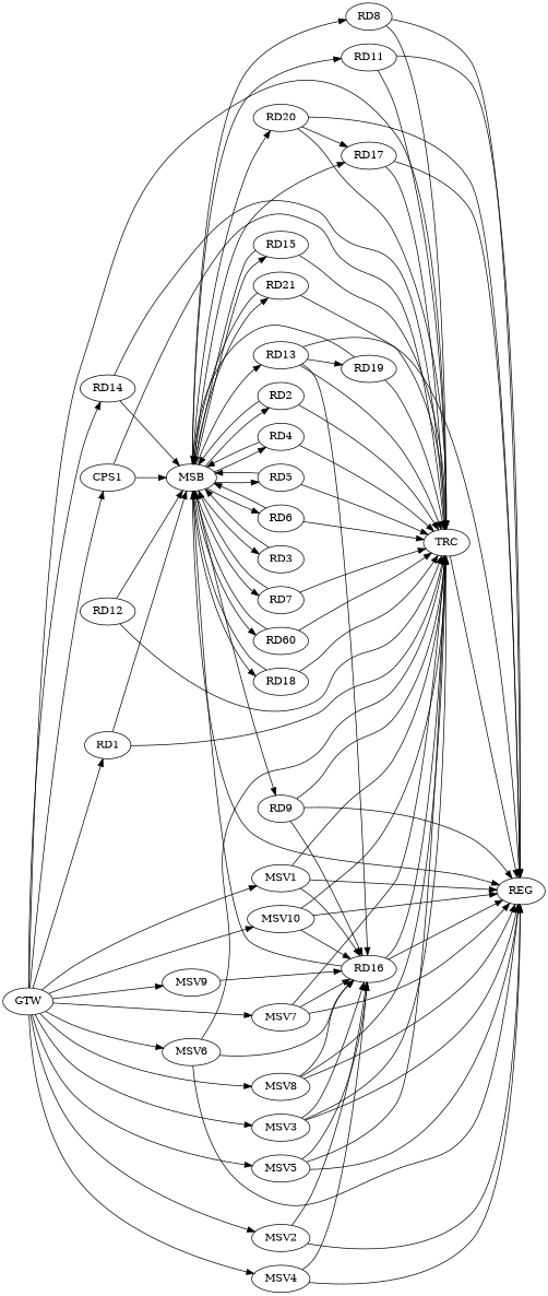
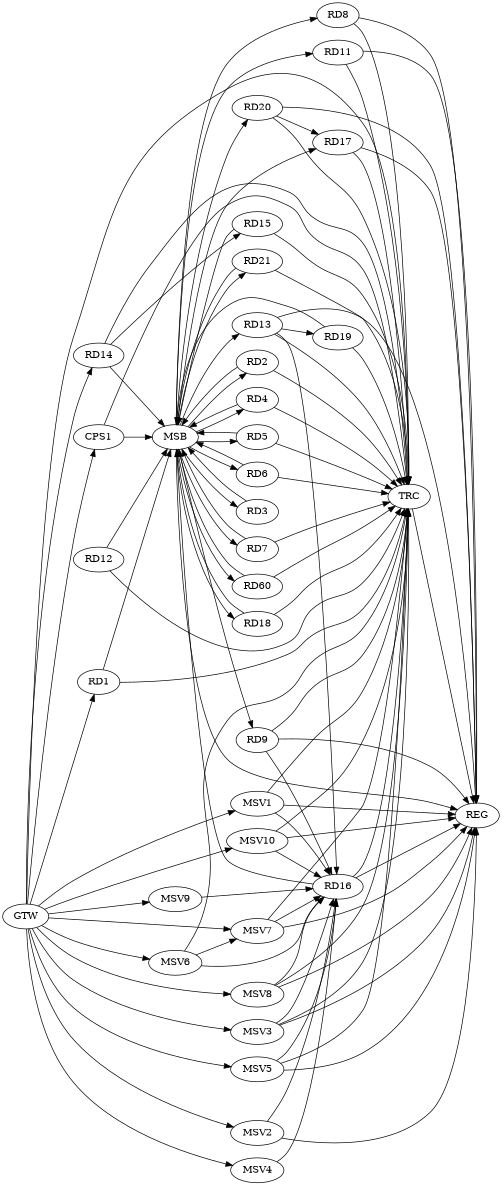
  strict digraph {
    rankdir=LR
    n1 [label=RD1]
    n2 [label=MSB]
    n3 [label=TRC]
    n4 [label=RD2]
    n5 [label=RD3]
    n6 [label=RD4]
    n7 [label=RD5]
    n8 [label=RD6]
    n9 [label=RD7]
    n10 [label=RD8]
    n11 [label=REG]
    n12 [label=RD9]
    n13 [label=RD60]
    n14 [label=RD11]
    n15 [label=RD13]
    n16 [label=RD15]
    n17 [label=RD17]
    n18 [label=RD18]
    n19 [label=RD20]
    n20 [label=RD21]
    n21 [label=RD16]
    n22 [label=RD12]
    n23 [label=RD19]
    n24 [label=RD14]
    n25 [label=CPS1]
    n26 [label=GTW]
    n27 [label=MSV1]
    n28 [label=MSV2]
    n29 [label=MSV3]
    n30 [label=MSV4]
    n31 [label=MSV5]
    n32 [label=MSV6]
    n33 [label=MSV7]
    n34 [label=MSV8]
    n35 [label=MSV9]
    n36 [label=MSV10]
    n1 -> n2
    n1 -> n3
    n2 -> n4
    n2 -> n5
    n2 -> n6
    n2 -> n7
    n2 -> n8
    n2 -> n9
    n2 -> n10
    n2 -> n11
    n2 -> n12
    n2 -> n13
    n2 -> n14
    n2 -> n15
-   n2 -> n16
+   n24 -> n16
    n2 -> n17
    n2 -> n18
    n2 -> n19
    n2 -> n20
    n3 -> n11
    n4 -> n2
    n4 -> n3
    n5 -> n2
    n6 -> n2
    n6 -> n3
    n7 -> n2
    n7 -> n3
    n8 -> n2
    n8 -> n3
    n9 -> n2
    n9 -> n3
    n10 -> n3
    n10 -> n11
    n12 -> n3
    n12 -> n11
    n12 -> n21
    n13 -> n2
    n13 -> n3
    n14 -> n3
    n14 -> n11
    n15 -> n3
    n15 -> n11
    n15 -> n21
    n15 -> n23
    n16 -> n2
    n16 -> n3
    n17 -> n3
    n17 -> n11
    n18 -> n2
    n18 -> n3
    n19 -> n3
    n19 -> n11
    n19 -> n17
    n20 -> n2
    n20 -> n3
    n21 -> n2
    n21 -> n3
    n21 -> n11
    n22 -> n2
    n22 -> n3
    n23 -> n2
    n23 -> n3
    n24 -> n2
    n24 -> n3
    n25 -> n2
    n25 -> n3
    n26 -> n1
    n26 -> n3
    n26 -> n24
    n26 -> n25
    n26 -> n27
    n26 -> n28
    n26 -> n29
    n26 -> n30
    n26 -> n31
    n26 -> n32
    n26 -> n33
    n26 -> n34
    n26 -> n35
    n26 -> n36
    n27 -> n3
    n27 -> n11
    n27 -> n21
    n28 -> n11
    n28 -> n21
    n29 -> n3
    n29 -> n11
    n29 -> n21
-   n30 -> n11
    n30 -> n21
    n31 -> n3
    n31 -> n11
    n31 -> n21
    n32 -> n3
-   n32 -> n11
+   n32 -> n33
    n32 -> n21
    n33 -> n3
    n33 -> n11
    n33 -> n21
    n34 -> n3
    n34 -> n11
    n34 -> n21
    n35 -> n21
    n36 -> n3
    n36 -> n11
    n36 -> n21
  }
